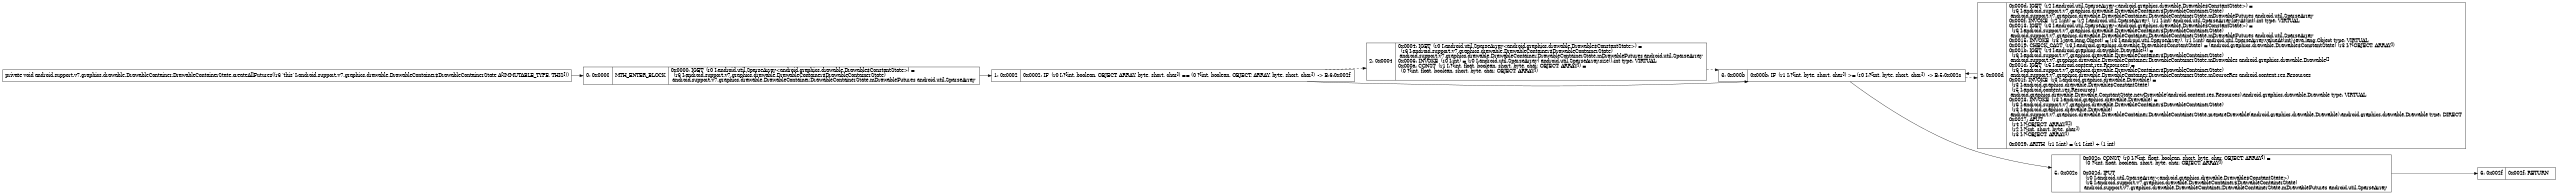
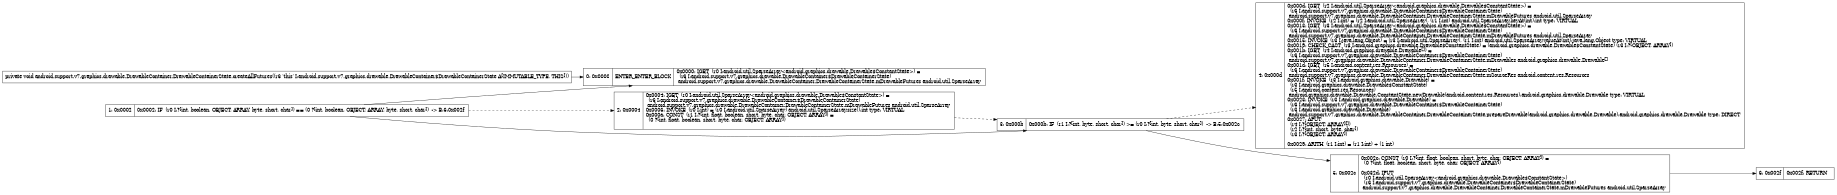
  digraph {
    fontname="DejaVu Serif"
    rankdir=LR
    node [fontname="DejaVu Serif" shape=record]
    edge [fontname="DejaVu Serif"]
-   n1 [label="{0\:\ 0x0000|MTH_ENTER_BLOCK\l|0x0000: IGET  (r0 I:android.util.SparseArray\<android.graphics.drawable.Drawable$ConstantState\>) = \l  (r6 I:android.support.v7.graphics.drawable.DrawableContainer$DrawableContainerState)\l android.support.v7.graphics.drawable.DrawableContainer.DrawableContainerState.mDrawableFutures android.util.SparseArray \l}"]
+   n1 [label="{0\:\ 0x0000|ENTER_ENTER_BLOCK\l|0x0000: IGET  (r0 I:android.util.SparseArray\<android.graphics.drawable.Drawable$ConstantState\>) = \l  (r6 I:android.support.v7.graphics.drawable.DrawableContainer$DrawableContainerState)\l android.support.v7.graphics.drawable.DrawableContainer.DrawableContainerState.mDrawableFutures android.util.SparseArray \l}"]
    n2 [label="{1\:\ 0x0002|0x0002: IF  (r0 I:?[int, boolean, OBJECT, ARRAY, byte, short, char]) == (0 ?[int, boolean, OBJECT, ARRAY, byte, short, char])  \-\> B:6:0x002f \l}"]
    n3 [label="{2\:\ 0x0004|0x0004: IGET  (r0 I:android.util.SparseArray\<android.graphics.drawable.Drawable$ConstantState\>) = \l  (r6 I:android.support.v7.graphics.drawable.DrawableContainer$DrawableContainerState)\l android.support.v7.graphics.drawable.DrawableContainer.DrawableContainerState.mDrawableFutures android.util.SparseArray \l0x0006: INVOKE  (r0 I:int) = (r0 I:android.util.SparseArray) android.util.SparseArray.size():int type: VIRTUAL \l0x000a: CONST  (r1 I:?[int, float, boolean, short, byte, char, OBJECT, ARRAY]) = \l  (0 ?[int, float, boolean, short, byte, char, OBJECT, ARRAY])\l \l}"]
    n4 [label="{3\:\ 0x000b|0x000b: IF  (r1 I:?[int, byte, short, char]) \>= (r0 I:?[int, byte, short, char])  \-\> B:5:0x002c \l}"]
    n5 [label="{6\:\ 0x002f|0x002f: RETURN   \l}"]
    n6 [label="{4\:\ 0x000d|0x000d: IGET  (r2 I:android.util.SparseArray\<android.graphics.drawable.Drawable$ConstantState\>) = \l  (r6 I:android.support.v7.graphics.drawable.DrawableContainer$DrawableContainerState)\l android.support.v7.graphics.drawable.DrawableContainer.DrawableContainerState.mDrawableFutures android.util.SparseArray \l0x000f: INVOKE  (r2 I:int) = (r2 I:android.util.SparseArray), (r1 I:int) android.util.SparseArray.keyAt(int):int type: VIRTUAL \l0x0013: IGET  (r3 I:android.util.SparseArray\<android.graphics.drawable.Drawable$ConstantState\>) = \l  (r6 I:android.support.v7.graphics.drawable.DrawableContainer$DrawableContainerState)\l android.support.v7.graphics.drawable.DrawableContainer.DrawableContainerState.mDrawableFutures android.util.SparseArray \l0x0015: INVOKE  (r3 I:java.lang.Object) = (r3 I:android.util.SparseArray), (r1 I:int) android.util.SparseArray.valueAt(int):java.lang.Object type: VIRTUAL \l0x0019: CHECK_CAST  (r3 I:android.graphics.drawable.Drawable$ConstantState) = (android.graphics.drawable.Drawable$ConstantState) (r3 I:?[OBJECT, ARRAY]) \l0x001b: IGET  (r4 I:android.graphics.drawable.Drawable[]) = \l  (r6 I:android.support.v7.graphics.drawable.DrawableContainer$DrawableContainerState)\l android.support.v7.graphics.drawable.DrawableContainer.DrawableContainerState.mDrawables android.graphics.drawable.Drawable[] \l0x001d: IGET  (r5 I:android.content.res.Resources) = \l  (r6 I:android.support.v7.graphics.drawable.DrawableContainer$DrawableContainerState)\l android.support.v7.graphics.drawable.DrawableContainer.DrawableContainerState.mSourceRes android.content.res.Resources \l0x001f: INVOKE  (r3 I:android.graphics.drawable.Drawable) = \l  (r3 I:android.graphics.drawable.Drawable$ConstantState)\l  (r5 I:android.content.res.Resources)\l android.graphics.drawable.Drawable.ConstantState.newDrawable(android.content.res.Resources):android.graphics.drawable.Drawable type: VIRTUAL \l0x0023: INVOKE  (r3 I:android.graphics.drawable.Drawable) = \l  (r6 I:android.support.v7.graphics.drawable.DrawableContainer$DrawableContainerState)\l  (r3 I:android.graphics.drawable.Drawable)\l android.support.v7.graphics.drawable.DrawableContainer.DrawableContainerState.prepareDrawable(android.graphics.drawable.Drawable):android.graphics.drawable.Drawable type: DIRECT \l0x0027: APUT  \l  (r4 I:?[OBJECT, ARRAY][])\l  (r2 I:?[int, short, byte, char])\l  (r3 I:?[OBJECT, ARRAY])\l \l0x0029: ARITH  (r1 I:int) = (r1 I:int) + (1 int) \l}"]
    n7 [label="{5\:\ 0x002c|0x002c: CONST  (r0 I:?[int, float, boolean, short, byte, char, OBJECT, ARRAY]) = \l  (0 ?[int, float, boolean, short, byte, char, OBJECT, ARRAY])\l \l0x032d: IPUT  \l  (r0 I:android.util.SparseArray\<android.graphics.drawable.Drawable$ConstantState\>)\l  (r6 I:android.support.v7.graphics.drawable.DrawableContainer$DrawableContainerState)\l android.support.v7.graphics.drawable.DrawableContainer.DrawableContainerState.mDrawableFutures android.util.SparseArray \l}"]
    n8 [label="{private void android.support.v7.graphics.drawable.DrawableContainer.DrawableContainerState.createAllFutures((r6 'this' I:android.support.v7.graphics.drawable.DrawableContainer$DrawableContainerState A[IMMUTABLE_TYPE, THIS])) }"]
-   n1 -> n2
+   n2 -> n1
    n2 -> n3 [style=dashed]
    n2 -> n4
    n3 -> n4 [style=dashed]
    n4 -> n6 [style=dashed]
    n4 -> n7
-   n6 -> n4
    n7 -> n5
    n8 -> n1
  }
